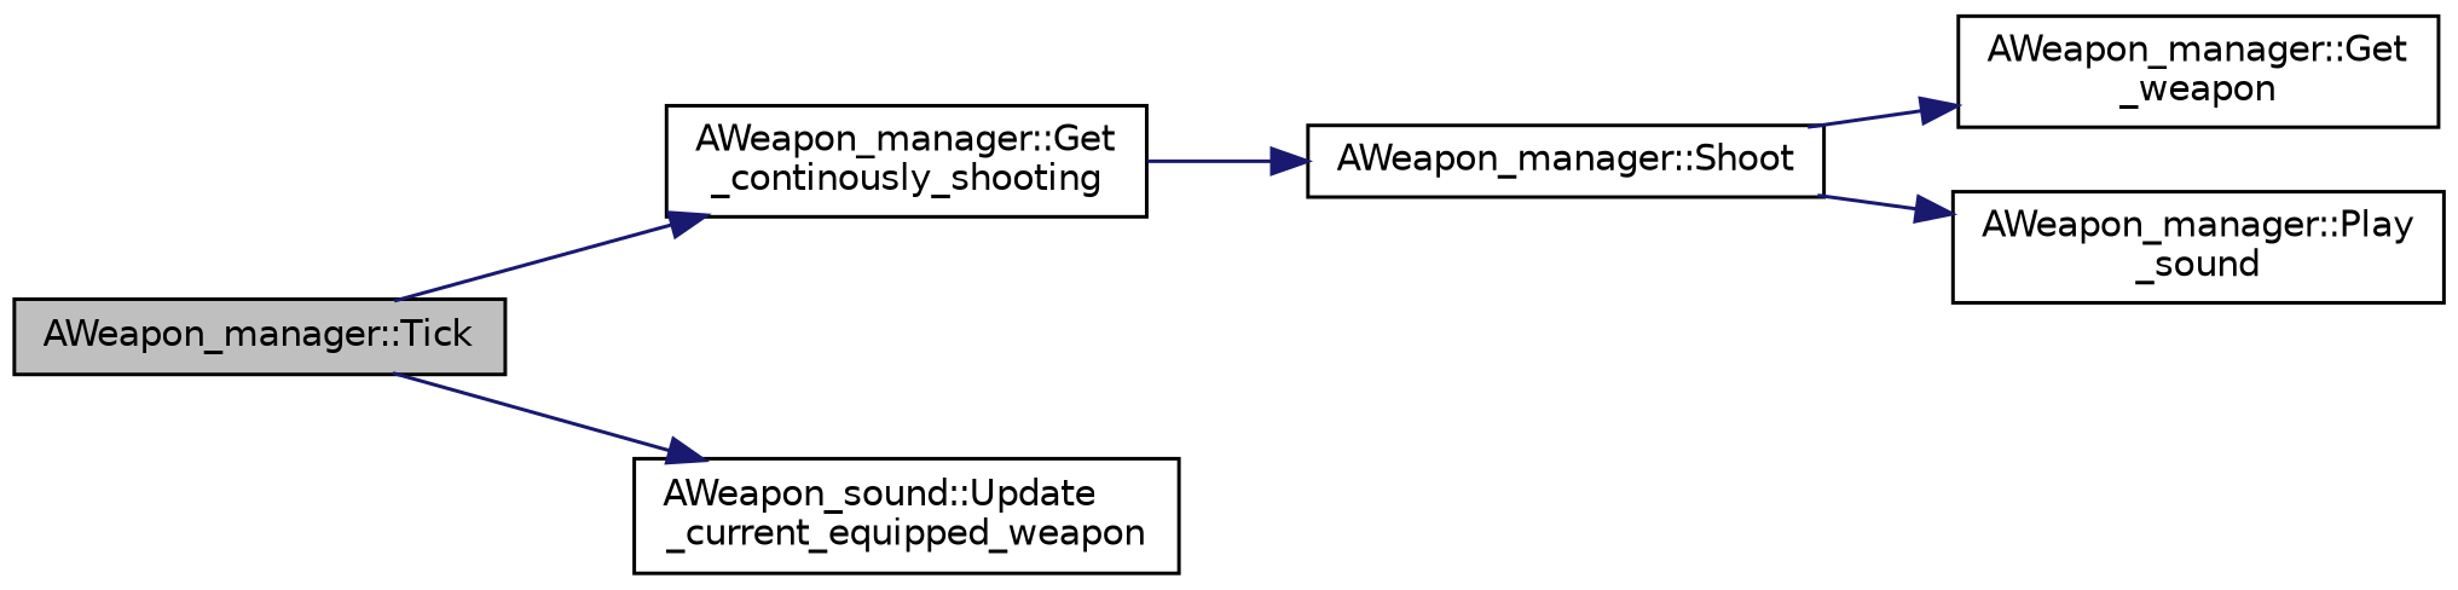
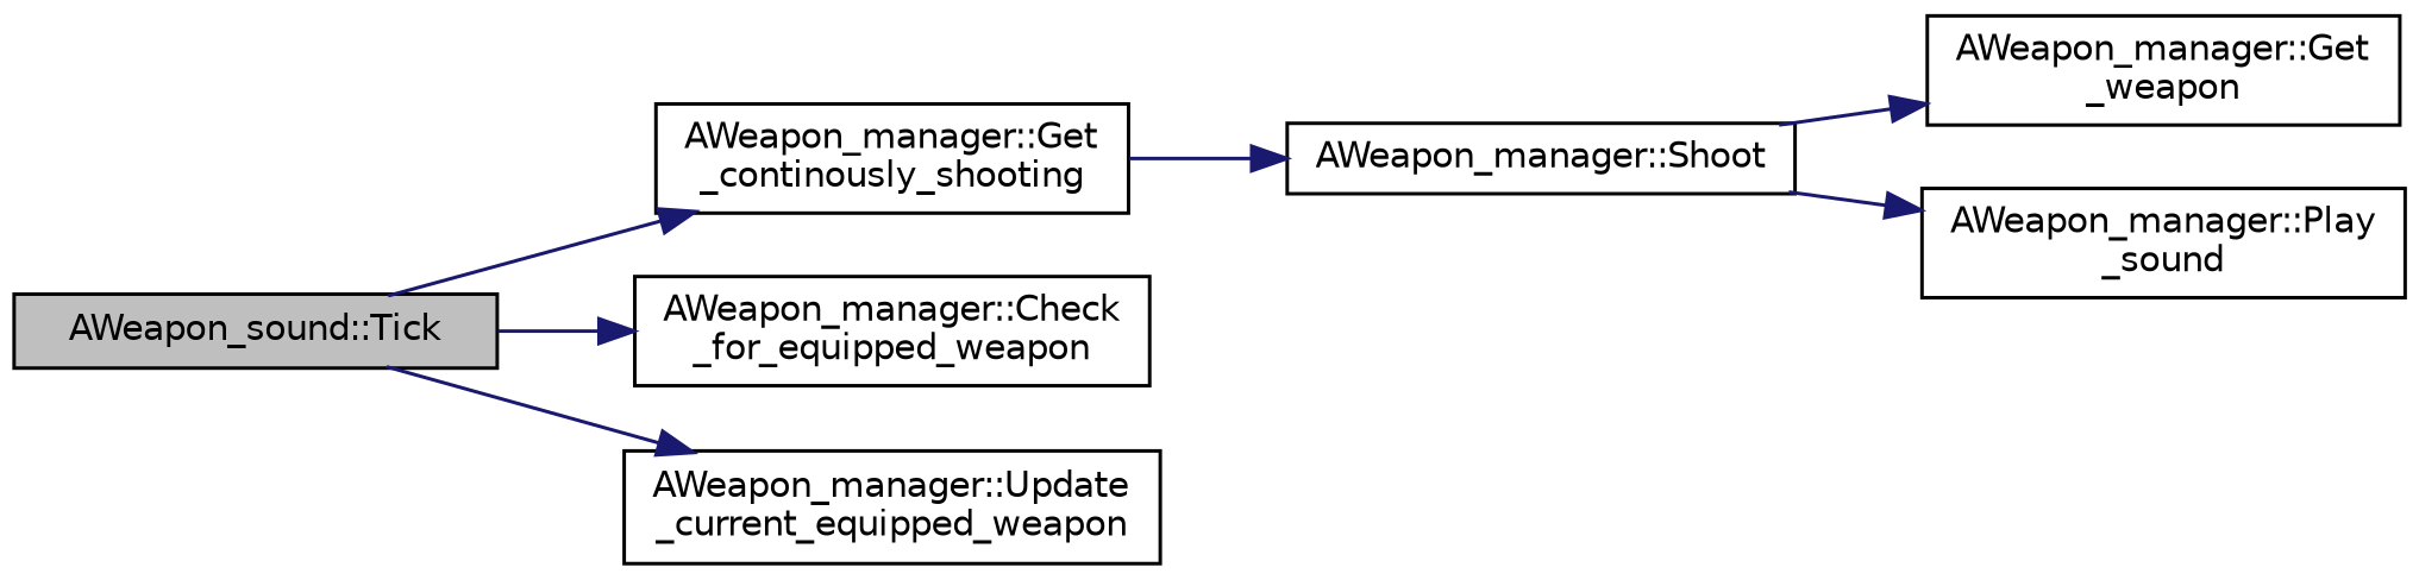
  digraph {
    rankdir=LR
    node [color=black fillcolor=white fontname=Helvetica fontsize=10 shape=record style=filled]
    edge [color=midnightblue fontname=Helvetica fontsize=10 labelfontname=Helvetica labelfontsize=10 style=solid]
-   n1 [fillcolor=grey75 fontcolor=black height=0.2 label="AWeapon_manager::Tick" width=0.4]
+   n1 [fillcolor=grey75 fontcolor=black height=0.2 label="AWeapon_sound::Tick" width=0.4]
    n2 [height=0.2 label="AWeapon_manager::Get\l_continously_shooting" width=0.4]
-   n4 [height=0.2 label="AWeapon_sound::Update\l_current_equipped_weapon" width=0.4]
+   n3 [height=0.2 label="AWeapon_manager::Check\l_for_equipped_weapon" width=0.4]
+   n4 [height=0.2 label="AWeapon_manager::Update\l_current_equipped_weapon" width=0.4]
    n5 [height=0.2 label="AWeapon_manager::Shoot" width=0.4]
    n6 [height=0.2 label="AWeapon_manager::Get\l_weapon" width=0.4]
    n7 [height=0.2 label="AWeapon_manager::Play\l_sound" width=0.4]
    n1 -> n2
+   n1 -> n3
    n1 -> n4
    n2 -> n5
    n5 -> n6
    n5 -> n7
  }
